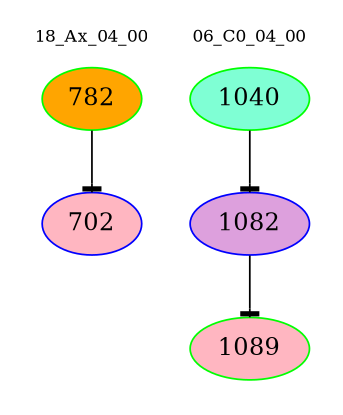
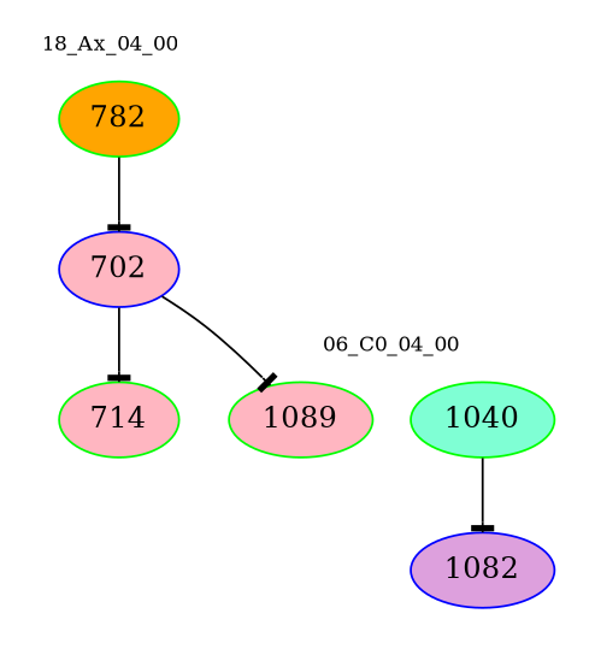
  digraph {
    node [color=green fillcolor=lightpink style=filled]
    edge [arrowhead=tee color=black]
    n1 [color=blue label=702]
    n2 [fillcolor=orange label=782]
+   n3 [label=714]
    n4 [color=blue fillcolor=plum label=1082]
    n5 [fillcolor=aquamarine label=1040]
    n6 [label=1089]
    subgraph cluster_1 {
      color=white
      fontsize=10
      label="18_Ax_04_00"
      n1
      n2
+     n3
    }
    subgraph cluster_2 {
      color=white
      fontsize=10
      label="06_C0_04_00"
      n4
      n5
      n6
    }
+   n1 -> n3
    n2 -> n1
-   n4 -> n6
+   n1 -> n6
    n5 -> n4
  }
